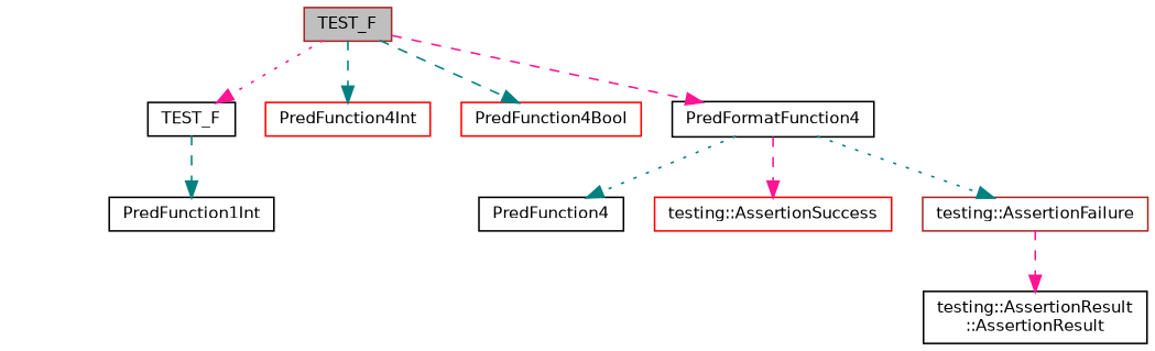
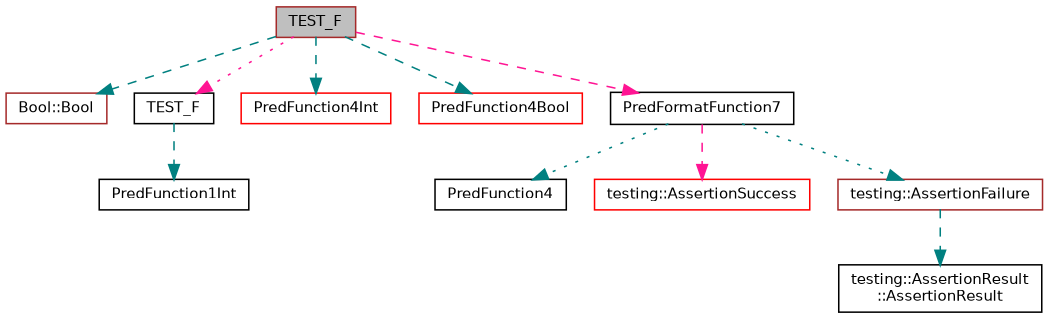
  digraph {
    rankdir=TB
    node [color=black fillcolor=white fontname=Helvetica fontsize=10 shape=record style=filled]
    edge [color=teal fontname=Helvetica fontsize=10 labelfontname=Helvetica labelfontsize=10 style=dashed]
    n1 [color=brown fillcolor=grey75 fontcolor=black height=0.2 label=TEST_F width=0.4]
+   n2 [color=brown height=0.2 label="Bool::Bool" width=0.4]
    n3 [height=0.2 label=TEST_F width=0.4]
    n4 [color=red height=0.2 label=PredFunction4Int width=0.4]
    n5 [color=red height=0.2 label=PredFunction4Bool width=0.4]
-   n6 [height=0.2 label=PredFormatFunction4 width=0.4]
+   n6 [height=0.2 label=PredFormatFunction7 width=0.4]
    n7 [height=0.2 label=PredFunction1Int width=0.4]
    n8 [height=0.2 label=PredFunction4 width=0.4]
    n9 [color=red height=0.2 label="testing::AssertionSuccess" width=0.4]
    n10 [color=brown height=0.2 label="testing::AssertionFailure" width=0.4]
    n11 [height=0.2 label="testing::AssertionResult\l::AssertionResult" width=0.4]
+   n1 -> n2
    n1 -> n3 [color=deeppink style=dotted]
    n1 -> n4
    n1 -> n5
    n1 -> n6 [color=deeppink]
    n3 -> n7
    n6 -> n8 [style=dotted]
    n6 -> n9 [color=deeppink]
    n6 -> n10 [style=dotted]
-   n10 -> n11 [color=deeppink]
+   n10 -> n11
  }
